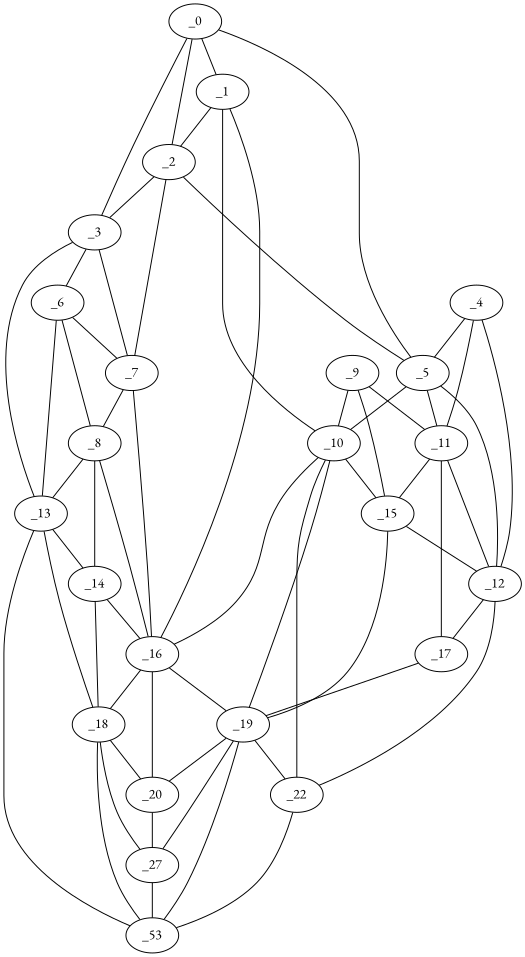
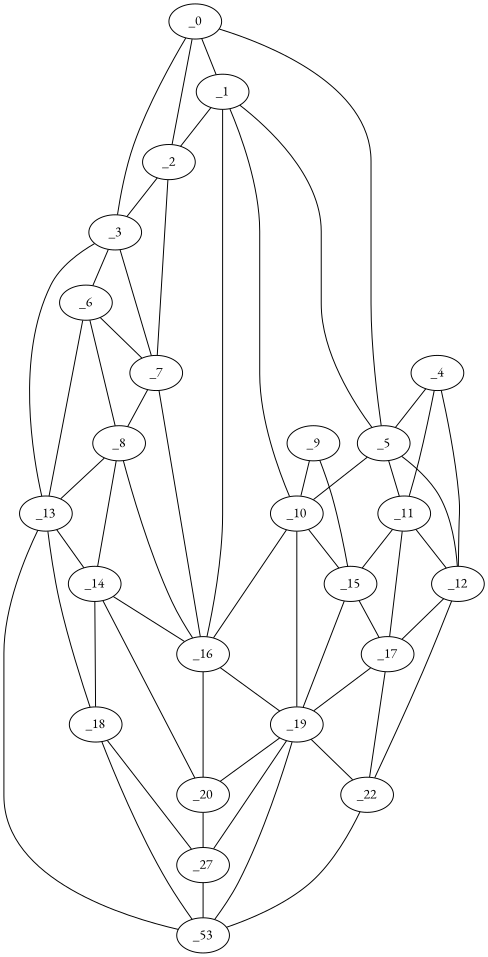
  graph {
    fontname="EB Garamond"
    node [fontname="EB Garamond" x=56 y=78]
    edge [fontname="EB Garamond" valence=2]
    _0 [x=42 y=68]
    _1 [x=52 y=47]
    _2 [x=55 y=38]
    _3 [y=35]
    _5 [x=59 y=77]
    _10 [x=74 y=72]
    _16 [x=87 y=31]
    _7 [x=69 y=26]
    _6 [x=64 y=27]
    _13 [x=79 y=9]
    _4 [y=83]
    _11 [x=74 y=84]
    _12 [x=77 y=95]
    _15 [x=86]
    _19 [x=94 y=61]
    _18 [x=93 y=25]
    _20 [x=96 y=41]
    _8 [x=71 y=21]
    _14 [x=82 y=14]
    n20 [label=_53 x=121 y=56]
    _17 [x=91 y=86]
    _22 [x=112 y=90]
    _9 [x=72]
    n24 [label=_27 x=103 y=46]
    _0 -- _1
    _0 -- _2
    _0 -- _3 [valence=1]
    _0 -- _5 [valence=1]
    _1 -- _2 [valence=1]
-   _2 -- _5
+   _1 -- _5
    _1 -- _10
    _1 -- _16
    _2 -- _3 [valence=1]
    _2 -- _7 [valence=1]
    _3 -- _7
    _3 -- _6 [valence=1]
    _3 -- _13 [valence=1]
    _5 -- _10 [valence=1]
    _5 -- _11
    _5 -- _12 [valence=1]
    _10 -- _16
    _10 -- _15
    _10 -- _19 [valence=1]
    _16 -- _19
-   _16 -- _18
    _16 -- _20 [valence=1]
    _7 -- _16
    _7 -- _8
    _6 -- _7
    _6 -- _13 [valence=1]
    _6 -- _8
    _13 -- _18
    _13 -- _14 [valence=1]
    _13 -- n20 [valence=1]
    _4 -- _5 [valence=1]
    _4 -- _11
    _4 -- _12 [valence=1]
    _11 -- _12
    _11 -- _15
    _11 -- _17
    _12 -- _17 [valence=1]
    _12 -- _22 [valence=1]
    _15 -- _19
-   _15 -- _12
+   _15 -- _17
    _19 -- _20 [valence=1]
    _19 -- n20
    _19 -- _22
    _19 -- n24
-   _18 -- _20
+   _14 -- _20
    _18 -- n20
    _18 -- n24
    _20 -- n24
    _8 -- _16 [valence=1]
    _8 -- _13
    _8 -- _14
    _14 -- _16 [valence=1]
    _14 -- _18
    _17 -- _19
-   _10 -- _22
+   _17 -- _22
    _22 -- n20 [valence=1]
    _9 -- _10
-   _9 -- _11
    _9 -- _15 [valence=1]
    n24 -- n20
  }
